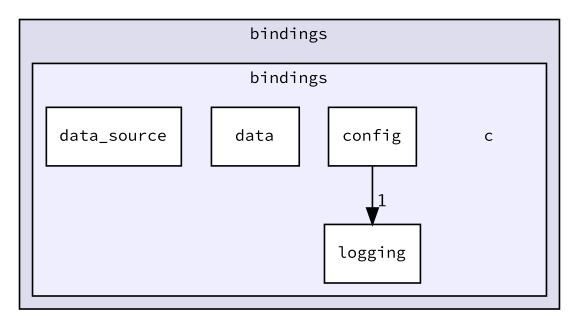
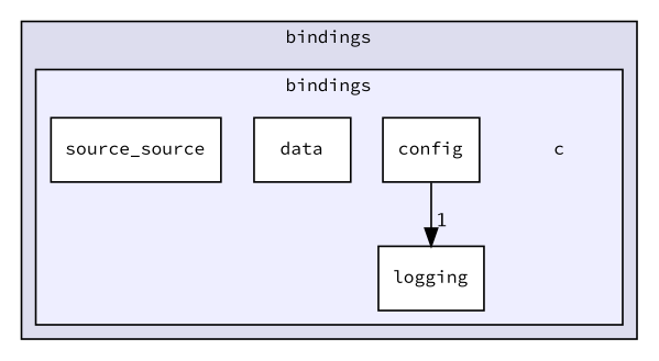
  digraph {
    compound=true
    fontname="Source Code Pro"
    node [fontname="Source Code Pro" fontsize=10 shape=box fillcolor=white style=filled]
    n1 [label=c shape=plaintext fillcolor="" style=""]
    n2 [label=config]
    n3 [label=data]
-   n4 [label=data_source]
+   n4 [label=source_source]
    n5 [label=logging]
    subgraph cluster_1 {
      bgcolor="#ddddee"
      fontsize=10
      label=bindings
      pencolor=black
      subgraph cluster_2 {
        bgcolor="#eeeeff"
        fontsize=10
        pencolor=black
        n1
        n2
        n3
        n4
        n5
      }
    }
    n2 -> n5 [headlabel=1 labeldistance=1.5 labelfontname=Helvetica labelfontsize=10 fontname="Source Code Pro"]
  }
